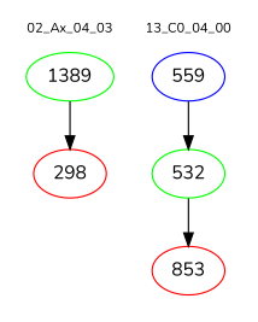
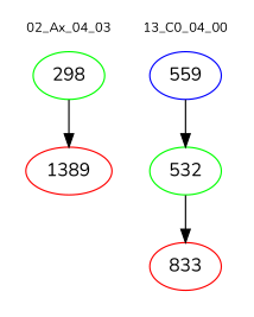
  digraph {
    fontname=Nunito
    node [color=green fontname=Nunito]
    edge [color=black fontname=Nunito]
-   n1 [color=red label=298]
-   n2 [label=1389]
+   n1 [label=298]
+   n2 [color=red label=1389]
    n3 [label=532]
    n4 [color=blue label=559]
-   n5 [color=red label=853]
+   n5 [color=red label=833]
    subgraph cluster_1 {
      color=white
      fontsize=10
      label="02_Ax_04_03"
      n1
      n2
    }
    subgraph cluster_2 {
      color=white
      fontsize=10
      label="13_C0_04_00"
      n3
      n4
      n5
    }
-   n2 -> n1
+   n1 -> n2
    n3 -> n5
    n4 -> n3
  }
